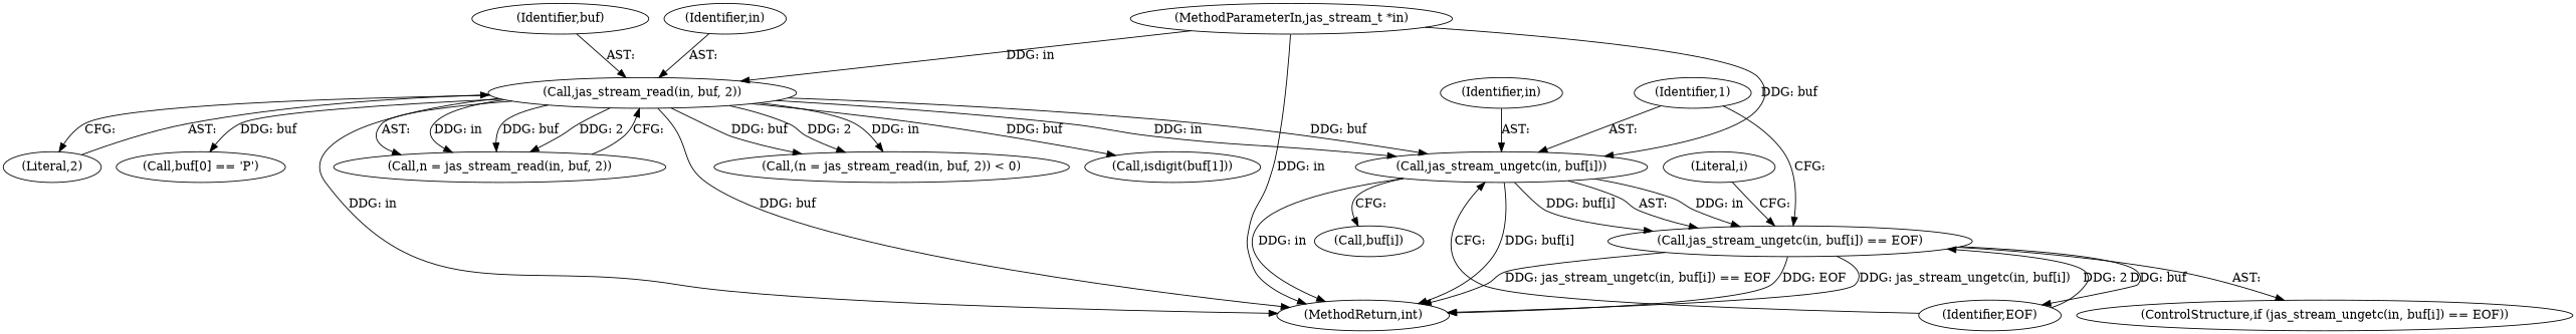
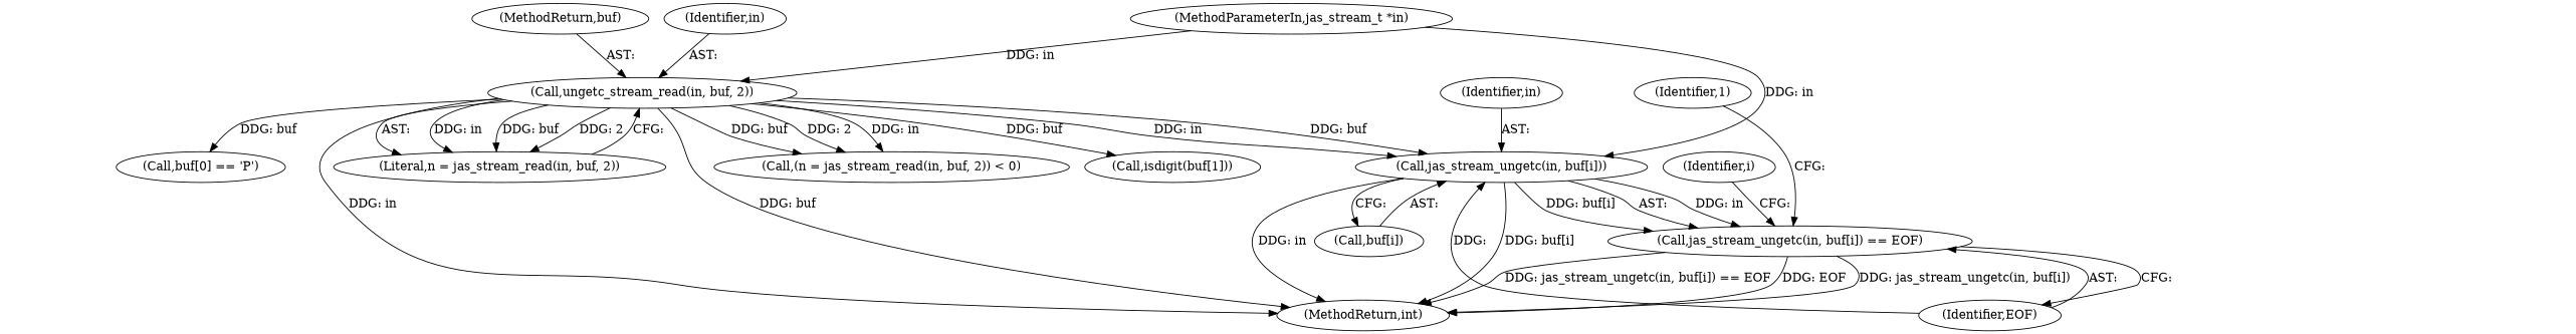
  digraph {
    n1 [label="(Call,jas_stream_ungetc(in, buf[i]))"]
    n2 [label="(Call,jas_stream_ungetc(in, buf[i]) == EOF)"]
    n3 [label="(MethodReturn,int)"]
    n4 [label="(Call,buf[i])"]
-   n5 [label="(ControlStructure,if (jas_stream_ungetc(in, buf[i]) == EOF))"]
    n6 [label="(Identifier,EOF)"]
-   n7 [label="(Call,jas_stream_read(in, buf, 2))"]
-   n8 [label="(Call,n = jas_stream_read(in, buf, 2))"]
+   n7 [label="(Call,ungetc_stream_read(in, buf, 2))"]
+   n8 [label="(Literal,n = jas_stream_read(in, buf, 2))"]
    n9 [label="(Call,(n = jas_stream_read(in, buf, 2)) < 0)"]
    n10 [label="(Call,isdigit(buf[1]))"]
-   n11 [label="(Literal,2)"]
    n12 [label="(Call,buf[0] == 'P')"]
    n13 [label="(MethodParameterIn,jas_stream_t *in)"]
-   n14 [label="(Literal,i)"]
-   n15 [label="(Identifier,buf)"]
+   n14 [label="(Identifier,i)"]
+   n15 [label="(MethodReturn,buf)"]
    n16 [label="(Identifier,1)"]
    n17 [label="(Identifier,in)"]
    n18 [label="(Identifier,in)"]
    n1 -> n2 [label="AST: "]
    n1 -> n2 [label="DDG: in"]
    n1 -> n2 [label="DDG: buf[i]"]
    n1 -> n3 [label="DDG: in"]
    n1 -> n3 [label="DDG: buf[i]"]
    n1 -> n4 [label="CFG: "]
    n2 -> n3 [label="DDG: jas_stream_ungetc(in, buf[i])"]
    n2 -> n3 [label="DDG: jas_stream_ungetc(in, buf[i]) == EOF"]
    n2 -> n3 [label="DDG: EOF"]
-   n2 -> n5 [label="AST: "]
-   n2 -> n6 [label="DDG: buf"]
-   n16 -> n1 [label="AST: "]
-   n6 -> n1 [label="CFG: "]
-   n6 -> n2 [label="DDG: 2"]
+   n2 -> n6 [label="CFG: "]
+   n4 -> n1 [label="AST: "]
+   n6 -> n1 [label="DDG: "]
+   n6 -> n2 [label="AST: "]
    n7 -> n1 [label="DDG: in"]
    n7 -> n1 [label="DDG: buf"]
    n7 -> n3 [label="DDG: in"]
    n7 -> n3 [label="DDG: buf"]
    n7 -> n8 [label="AST: "]
    n7 -> n8 [label="DDG: in"]
    n7 -> n8 [label="DDG: buf"]
    n7 -> n8 [label="DDG: 2"]
    n7 -> n9 [label="DDG: in"]
    n7 -> n9 [label="DDG: buf"]
    n7 -> n9 [label="DDG: 2"]
    n7 -> n10 [label="DDG: buf"]
-   n7 -> n11 [label="CFG: "]
    n7 -> n12 [label="DDG: buf"]
    n8 -> n7 [label="CFG: "]
-   n11 -> n7 [label="AST: "]
-   n13 -> n1 [label="DDG: buf"]
-   n13 -> n3 [label="DDG: in"]
+   n13 -> n1 [label="DDG: in"]
    n13 -> n7 [label="DDG: in"]
    n14 -> n2 [label="CFG: "]
    n15 -> n7 [label="AST: "]
    n16 -> n2 [label="CFG: "]
    n17 -> n1 [label="AST: "]
    n18 -> n7 [label="AST: "]
  }
